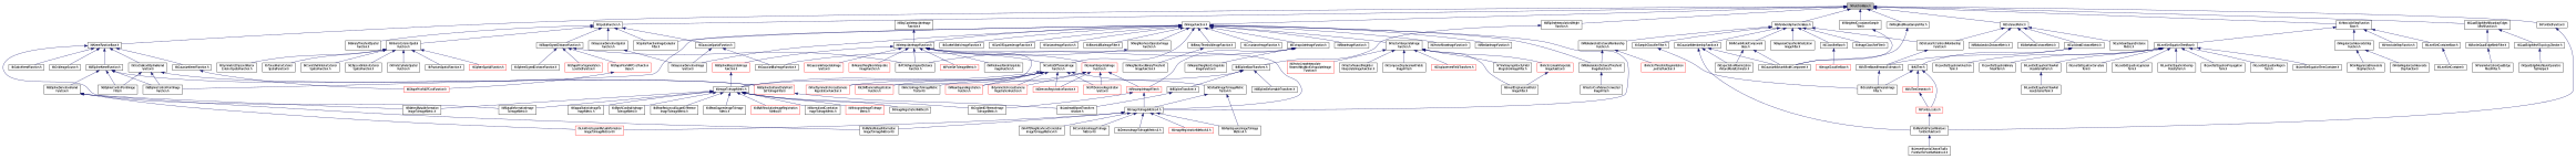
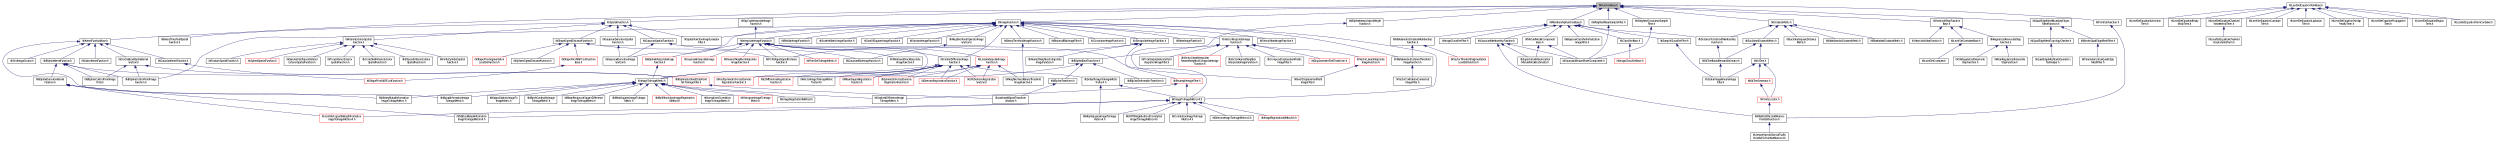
  digraph {
    fontname="Roboto Condensed"
    node [color=black fillcolor=white fontname="Roboto Condensed" fontsize=10 shape=record style=filled]
    edge [color=midnightblue dir=back fontname="Roboto Condensed" fontsize=10 labelfontname=Helvetica labelfontsize=10 style=solid]
    n1 [fillcolor=grey75 fontcolor=black height=0.2 label="itkFunctionBase.h" width=0.4]
    n2 [height=0.2 label="itkBSplineInterpolationWeight\lFunction.h" width=0.4]
    n3 [height=0.2 label="itkDistanceMetric.h" width=0.4]
    n4 [height=0.2 label="itkHeavisideStepFunction\lBase.h" width=0.4]
    n5 [height=0.2 label="itkImageFunction.h" width=0.4]
    n6 [height=0.2 label="itkKernelFunctionBase.h" width=0.4]
    n7 [height=0.2 label="itkMembershipFunctionBase.h" width=0.4]
    n8 [height=0.2 label="itkPointSetFunction.h" width=0.4]
    n9 [height=0.2 label="itkQuadEdgeMeshBoundaryEdges\lMeshFunction.h" width=0.4]
    n10 [height=0.2 label="itkSpatialFunction.h" width=0.4]
    n11 [height=0.2 label="itkWeightedCovarianceSample\lFilter.h" width=0.4]
    n12 [height=0.2 label="itkWeightedMeanSampleFilter.h" width=0.4]
    n13 [height=0.2 label="itkBSplineBaseTransform.h" width=0.4]
    n14 [height=0.2 label="itkDistanceToCentroidMembership\lFunction.h" width=0.4]
    n15 [height=0.2 label="itkEuclideanDistanceMetric.h" width=0.4]
    n16 [height=0.2 label="itkEuclideanSquareDistance\lMetric.h" width=0.4]
    n17 [height=0.2 label="itkMahalanobisDistanceMetric.h" width=0.4]
    n18 [height=0.2 label="itkManhattanDistanceMetric.h" width=0.4]
    n19 [height=0.2 label="itkHeavisideStepFunction.h" width=0.4]
    n20 [height=0.2 label="itkLevelSetContainerBase.h" width=0.4]
    n21 [height=0.2 label="itkLevelSetEquationTermBase.h" width=0.4]
    n22 [height=0.2 label="itkRegularizedHeavisideStep\lFunction.h" width=0.4]
    n23 [height=0.2 label="itkBSplineControlPointImage\lFunction.h" width=0.4]
    n24 [height=0.2 label="itkBinaryThresholdImageFunction.h" width=0.4]
    n25 [height=0.2 label="itkBinomialBlurImageFilter.h" width=0.4]
    n26 [height=0.2 label="itkCentralDifferenceImage\lFunction.h" width=0.4]
    n27 [height=0.2 label="itkImageToImageMetricv4.h" width=0.4]
    n28 [height=0.2 label="itkCovarianceImageFunction.h" width=0.4]
    n29 [height=0.2 label="itkExtrapolateImageFunction.h" width=0.4]
    n30 [height=0.2 label="itkGaussianDerivativeImage\lFunction.h" width=0.4]
    n31 [height=0.2 label="itkInterpolateImageFunction.h" width=0.4]
    n32 [height=0.2 label="itkMahalanobisDistanceThreshold\lImageFunction.h" width=0.4]
    n33 [height=0.2 label="itkMeanImageFunction.h" width=0.4]
    n34 [height=0.2 label="itkMedianImageFunction.h" width=0.4]
    n35 [height=0.2 label="itkNeighborhoodOperatorImage\lFunction.h" width=0.4]
    n36 [height=0.2 label="itkScatterMatrixImageFunction.h" width=0.4]
    n37 [height=0.2 label="itkSpatialFunctionImageEvaluator\lFilter.h" width=0.4]
    n38 [height=0.2 label="itkSumOfSquaresImageFunction.h" width=0.4]
    n39 [height=0.2 label="itkVarianceImageFunction.h" width=0.4]
    n40 [height=0.2 label="itkVectorInterpolateImage\lFunction.h" width=0.4]
    n41 [height=0.2 label="itkVectorMeanImageFunction.h" width=0.4]
    n42 [height=0.2 label="itkMutualInformationImage\lToImageMetric.h" width=0.4]
    n43 [height=0.2 label="itkBSplineKernelFunction.h" width=0.4]
    n44 [height=0.2 label="itkCoxDeBoorBSplineKernel\lFunction.h" width=0.4]
    n45 [height=0.2 label="itkGaborKernelFunction.h" width=0.4]
    n46 [height=0.2 label="itkGaussianKernelFunction.h" width=0.4]
    n47 [height=0.2 label="itkGridImageSource.h" width=0.4]
    n48 [height=0.2 label="itkBayesianClassifierInitialization\lImageFilter.h" width=0.4]
    n49 [height=0.2 label="itkClassifierBase.h" width=0.4]
    n50 [height=0.2 label="itkGaussianMembershipFunction.h" width=0.4]
    n51 [height=0.2 label="itkImageClassifierFilter.h" width=0.4]
    n52 [height=0.2 label="itkMahalanobisDistanceMembership\lFunction.h" width=0.4]
    n53 [height=0.2 label="itkMixtureModelComponent\lBase.h" width=0.4]
    n54 [height=0.2 label="itkSampleClassifierFilter.h" width=0.4]
    n55 [height=0.2 label="itkManifoldParzenWindows\lPointSetFunction.h" width=0.4]
    n56 [height=0.2 label="itkBorderQuadEdgeMeshFilter.h" width=0.4]
    n57 [height=0.2 label="itkQuadEdgeMeshTopologyChecker.h" width=0.4]
    n58 [height=0.2 label="itkBinaryThresholdSpatial\lFunction.h" width=0.4]
    n59 [height=0.2 label="itkGaussianDerivativeSpatial\lFunction.h" width=0.4]
    n60 [height=0.2 label="itkGaussianSpatialFunction.h" width=0.4]
    n61 [height=0.2 label="itkInteriorExteriorSpatial\lFunction.h" width=0.4]
    n62 [height=0.2 label="itkShapeSignedDistanceFunction.h" width=0.4]
    n63 [height=0.2 label="itkGaussianMixtureModelComponent.h" width=0.4]
    n64 [height=0.2 label="itkBSplineDeformableTransform.h" width=0.4]
    n65 [height=0.2 label="itkBSplineTransform.h" width=0.4]
    n66 [height=0.2 label="itkImageToImageMetric.h" width=0.4]
    n67 [height=0.2 label="itkLandmarkBasedTransform\lInitializer.h" width=0.4]
    n68 [height=0.2 label="itkGradientDifferenceImage\lToImageMetric.h" width=0.4]
    n69 [color=red height=0.2 label="itkHistogramImageToImage\lMetric.h" width=0.4]
    n70 [height=0.2 label="itkImageRegistrationMethod.h" width=0.4]
    n71 [height=0.2 label="itkKappaStatisticImageTo\lImageMetric.h" width=0.4]
    n72 [height=0.2 label="itkMatchCardinalityImage\lToImageMetric.h" width=0.4]
    n73 [height=0.2 label="itkMattesMutualInformation\lImageToImageMetric.h" width=0.4]
    n74 [height=0.2 label="itkMeanReciprocalSquareDifference\lImageToImageMetric.h" width=0.4]
    n75 [height=0.2 label="itkMeanSquaresImageToImage\lMetric.h" width=0.4]
    n76 [color=red height=0.2 label="itkMultiResolutionImageRegistration\lMethod.h" width=0.4]
    n77 [height=0.2 label="itkNormalizedCorrelation\lImageToImageMetric.h" width=0.4]
    n78 [height=0.2 label="itkKdTreeBasedKmeansEstimator.h" width=0.4]
    n79 [height=0.2 label="itkKdTree.h" width=0.4]
    n80 [height=0.2 label="itkScalarImageKmeansImage\lFilter.h" width=0.4]
    n81 [color=red height=0.2 label="itkKdTreeGenerator.h" width=0.4]
    n82 [color=red height=0.2 label="itkPointsLocator.h" width=0.4]
    n83 [height=0.2 label="itkJensenHavrdaCharvatTsallis\lPointSetToPointSetMetricv4.h" width=0.4]
    n84 [height=0.2 label="itkLevelSetContainer.h" width=0.4]
    n85 [height=0.2 label="itkLevelSetEquationAdvection\lTerm.h" width=0.4]
    n86 [height=0.2 label="itkLevelSetEquationBinary\lMaskTerm.h" width=0.4]
    n87 [height=0.2 label="itkLevelSetEquationChanAnd\lVeseInternalTerm.h" width=0.4]
    n88 [height=0.2 label="itkLevelSetEquationCurvature\lTerm.h" width=0.4]
    n89 [height=0.2 label="itkLevelSetEquationLaplacian\lTerm.h" width=0.4]
    n90 [height=0.2 label="itkLevelSetEquationOverlap\lPenaltyTerm.h" width=0.4]
    n91 [height=0.2 label="itkLevelSetEquationPropagation\lTerm.h" width=0.4]
    n92 [height=0.2 label="itkLevelSetEquationRegion\lTerm.h" width=0.4]
    n93 [height=0.2 label="itkLevelSetEquationTermContainer.h" width=0.4]
    n94 [height=0.2 label="itkAtanRegularizedHeaviside\lStepFunction.h" width=0.4]
    n95 [height=0.2 label="itkSinRegularizedHeaviside\lStepFunction.h" width=0.4]
    n96 [height=0.2 label="itkLevelSetEquationChanAnd\lVeseExternalTerm.h" width=0.4]
    n97 [height=0.2 label="itkNeighborhoodBinaryThreshold\lImageFunction.h" width=0.4]
    n98 [height=0.2 label="itkDefaultImageToImageMetric\lTraitsv4.h" width=0.4]
    n99 [color=red height=0.2 label="itkDemonsRegistrationFunction.h" width=0.4]
    n100 [color=red height=0.2 label="itkESMDemonsRegistration\lFunction.h" width=0.4]
    n101 [color=red height=0.2 label="itkFastSymmetricForcesDemons\lRegistrationFunction.h" width=0.4]
    n102 [color=red height=0.2 label="itkGPUDemonsRegistration\lFunction.h" width=0.4]
    n103 [color=red height=0.2 label="itkMeanSquareRegistration\lFunction.h" width=0.4]
    n104 [color=red height=0.2 label="itkSymmetricForcesDemons\lRegistrationFunction.h" width=0.4]
    n105 [height=0.2 label="itkVectorImageToImageMetric\lTraitsv4.h" width=0.4]
    n106 [height=0.2 label="itkMeanSquaresImageToImage\lMetricv4.h" width=0.4]
    n107 [height=0.2 label="itkANTSNeighborhoodCorrelation\lImageToImageMetricv4.h" width=0.4]
    n108 [height=0.2 label="itkCorrelationImageToImage\lMetricv4.h" width=0.4]
    n109 [height=0.2 label="itkDemonsImageToImageMetricv4.h" width=0.4]
    n110 [color=red height=0.2 label="itkImageRegistrationMethodv4.h" width=0.4]
    n111 [color=red height=0.2 label="itkJointHistogramMutualInformation\lImageToImageMetricv4.h" width=0.4]
    n112 [height=0.2 label="itkMattesMutualInformation\lImageToImageMetricv4.h" width=0.4]
    n113 [height=0.2 label="itkNearestNeighborExtrapolate\lImageFunction.h" width=0.4]
    n114 [height=0.2 label="itkPCAShapeSignedDistance\lFunction.h" width=0.4]
    n115 [color=red height=0.2 label="itkResampleImageFilter.h" width=0.4]
    n116 [color=red height=0.2 label="itkBSplineInterpolateImage\lFunction.h" width=0.4]
    n117 [color=red height=0.2 label="itkGaussianInterpolateImage\lFunction.h" width=0.4]
    n118 [color=red height=0.2 label="itkLinearInterpolateImage\lFunction.h" width=0.4]
    n119 [color=red height=0.2 label="itkNearestNeighborInterpolate\lImageFunction.h" width=0.4]
    n120 [color=red height=0.2 label="itkPointSetToImageMetric.h" width=0.4]
    n121 [height=0.2 label="itkWindowedSincInterpolate\lImageFunction.h" width=0.4]
    n122 [height=0.2 label="itkVectorConfidenceConnected\lImageFilter.h" width=0.4]
    n123 [height=0.2 label="itkGaussianBlurImageFunction.h" width=0.4]
    n124 [height=0.2 label="itkComposeDisplacementFields\lImageFilter.h" width=0.4]
    n125 [color=red height=0.2 label="itkDisplacementFieldTransform.h" width=0.4]
    n126 [height=0.2 label="itkInvertDisplacementField\lImageFilter.h" width=0.4]
    n127 [height=0.2 label="itkTimeVaryingVelocityField\lIntegrationImageFilter.h" width=0.4]
    n128 [color=red height=0.2 label="itkVectorLinearInterpolate\lImageFunction.h" width=0.4]
    n129 [color=red height=0.2 label="itkVectorLinearInterpolate\lNearestNeighborExtrapolateImage\lFunction.h" width=0.4]
    n130 [height=0.2 label="itkVectorNearestNeighbor\lInterpolateImageFunction.h" width=0.4]
    n131 [height=0.2 label="itkRayCastInterpolateImage\lFunction.h" width=0.4]
    n132 [height=0.2 label="itkBSplineControlPointImage\lFilter.h" width=0.4]
    n133 [height=0.2 label="itkBSplineDerivativeKernel\lFunction.h" width=0.4]
    n134 [color=red height=0.2 label="itkBSplineScatteredDataPoint\lSetToImageFilter.h" width=0.4]
    n135 [color=red height=0.2 label="itkShapePriorMAPCostFunction.h" width=0.4]
    n136 [color=red height=0.2 label="itkImageClassifierBase.h" width=0.4]
    n137 [height=0.2 label="itkExpectationMaximization\lMixtureModelEstimator.h" width=0.4]
    n138 [color=red height=0.2 label="itkVectorThresholdSegmentation\lLevelSetFunction.h" width=0.4]
    n139 [height=0.2 label="itkParameterizationQuadEdge\lMeshFilter.h" width=0.4]
    n140 [height=0.2 label="itkQuadEdgeMeshEulerOperators\lTestHelper.h" width=0.4]
    n141 [height=0.2 label="itkConicShellInteriorExterior\lSpatialFunction.h" width=0.4]
    n142 [height=0.2 label="itkEllipsoidInteriorExterior\lSpatialFunction.h" width=0.4]
    n143 [height=0.2 label="itkFiniteCylinderSpatial\lFunction.h" width=0.4]
    n144 [height=0.2 label="itkFrustumSpatialFunction.h" width=0.4]
    n145 [color=red height=0.2 label="itkSphereSpatialFunction.h" width=0.4]
    n146 [height=0.2 label="itkSymmetricEllipsoidInterior\lExteriorSpatialFunction.h" width=0.4]
    n147 [height=0.2 label="itkTorusInteriorExterior\lSpatialFunction.h" width=0.4]
    n148 [color=red height=0.2 label="itkShapePriorMAPCostFunction\lBase.h" width=0.4]
    n149 [color=red height=0.2 label="itkShapePriorSegmentation\lLevelSetFunction.h" width=0.4]
    n150 [height=0.2 label="itkSphereSignedDistanceFunction.h" width=0.4]
    n1 -> n2
    n1 -> n3
    n1 -> n4
    n1 -> n5
    n1 -> n6
    n1 -> n7
    n1 -> n8
    n1 -> n9
    n1 -> n10
    n1 -> n11
    n1 -> n12
    n2 -> n13
    n3 -> n14
    n3 -> n15
    n3 -> n16
    n3 -> n17
    n3 -> n18
    n4 -> n19
    n4 -> n20
-   n4 -> n21
    n4 -> n22
    n5 -> n23
    n5 -> n24
    n5 -> n25
    n5 -> n26
    n5 -> n27
    n5 -> n28
    n5 -> n29
    n5 -> n30
    n5 -> n31
    n5 -> n32
    n5 -> n33
    n5 -> n34
    n5 -> n35
    n5 -> n36
    n5 -> n37
    n5 -> n38
    n5 -> n39
    n5 -> n40
    n5 -> n41
    n6 -> n42
    n6 -> n43
    n6 -> n44
    n6 -> n45
    n6 -> n46
    n6 -> n47
    n7 -> n14
    n7 -> n48
    n7 -> n49
    n7 -> n50
    n7 -> n51
    n7 -> n52
    n7 -> n53
    n7 -> n54
    n8 -> n55
    n9 -> n56
    n9 -> n57
    n10 -> n37
    n10 -> n58
    n10 -> n59
    n10 -> n60
    n10 -> n61
    n10 -> n62
    n11 -> n63
    n12 -> n63
    n13 -> n64
    n13 -> n65
    n13 -> n66
    n14 -> n78
    n15 -> n78
    n15 -> n79
    n20 -> n84
    n21 -> n85
    n21 -> n86
    n21 -> n87
    n21 -> n88
    n21 -> n89
    n21 -> n90
    n21 -> n91
    n21 -> n92
    n21 -> n93
    n22 -> n94
    n22 -> n95
    n24 -> n97
    n26 -> n66
    n26 -> n98
    n26 -> n99
    n26 -> n100
    n26 -> n101
    n26 -> n102
    n26 -> n103
    n26 -> n104
    n26 -> n105
    n27 -> n106
    n27 -> n107
    n27 -> n108
    n27 -> n109
    n27 -> n110
    n27 -> n111
    n27 -> n112
    n29 -> n113
    n29 -> n114
    n29 -> n115
    n31 -> n26
    n31 -> n27
    n31 -> n101
    n31 -> n114
    n31 -> n116
    n31 -> n117
    n31 -> n118
    n31 -> n119
    n31 -> n120
    n31 -> n121
    n32 -> n122
    n35 -> n123
    n40 -> n124
    n40 -> n125
    n40 -> n126
    n40 -> n127
    n40 -> n128
    n40 -> n129
    n40 -> n130
    n43 -> n23
    n43 -> n132
    n43 -> n133
    n43 -> n134
    n44 -> n23
    n44 -> n132
    n44 -> n134
    n46 -> n135
    n49 -> n136
    n50 -> n55
    n50 -> n63
    n50 -> n137
    n52 -> n32
    n52 -> n138
    n53 -> n63
    n53 -> n137
    n54 -> n80
    n55 -> n83
    n56 -> n139
    n57 -> n140
    n59 -> n30
    n60 -> n30
    n60 -> n123
    n61 -> n141
    n61 -> n142
    n61 -> n143
    n61 -> n144
    n61 -> n145
    n61 -> n146
    n61 -> n147
    n62 -> n114
    n62 -> n148
    n62 -> n149
    n62 -> n150
    n65 -> n67
    n66 -> n42
    n66 -> n68
    n66 -> n69
    n66 -> n70
    n66 -> n71
    n66 -> n72
    n66 -> n73
    n66 -> n74
    n66 -> n75
    n66 -> n76
    n66 -> n77
    n78 -> n80
    n79 -> n80
    n79 -> n81
    n79 -> n82
    n81 -> n82
    n82 -> n55
    n87 -> n96
    n98 -> n27
    n98 -> n106
    n115 -> n27
    n115 -> n68
    n116 -> n66
    n118 -> n99
    n118 -> n102
    n118 -> n103
    n118 -> n104
-   n118 -> n115
+   n118 -> n97
    n128 -> n126
    n131 -> n31
    n133 -> n73
    n133 -> n111
    n133 -> n112
    n134 -> n67
    n148 -> n135
  }
